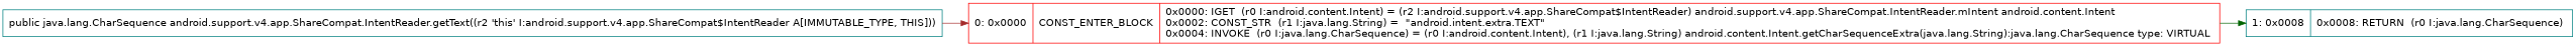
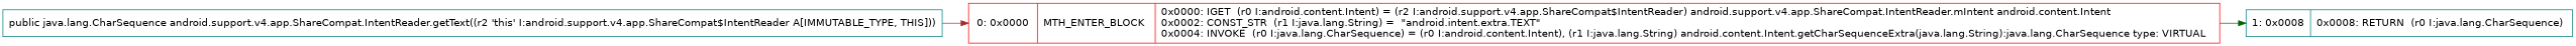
  digraph {
    rankdir=LR
    fontname="DejaVu Sans"
    node [shape=record color=teal fontname="DejaVu Sans"]
    edge [fontname="DejaVu Sans"]
-   n1 [label="{0\:\ 0x0000|CONST_ENTER_BLOCK\l|0x0000: IGET  (r0 I:android.content.Intent) = (r2 I:android.support.v4.app.ShareCompat$IntentReader) android.support.v4.app.ShareCompat.IntentReader.mIntent android.content.Intent \l0x0002: CONST_STR  (r1 I:java.lang.String) =  \"android.intent.extra.TEXT\" \l0x0004: INVOKE  (r0 I:java.lang.CharSequence) = (r0 I:android.content.Intent), (r1 I:java.lang.String) android.content.Intent.getCharSequenceExtra(java.lang.String):java.lang.CharSequence type: VIRTUAL \l}" color=red]
+   n1 [label="{0\:\ 0x0000|MTH_ENTER_BLOCK\l|0x0000: IGET  (r0 I:android.content.Intent) = (r2 I:android.support.v4.app.ShareCompat$IntentReader) android.support.v4.app.ShareCompat.IntentReader.mIntent android.content.Intent \l0x0002: CONST_STR  (r1 I:java.lang.String) =  \"android.intent.extra.TEXT\" \l0x0004: INVOKE  (r0 I:java.lang.CharSequence) = (r0 I:android.content.Intent), (r1 I:java.lang.String) android.content.Intent.getCharSequenceExtra(java.lang.String):java.lang.CharSequence type: VIRTUAL \l}" color=red]
    n2 [label="{1\:\ 0x0008|0x0008: RETURN  (r0 I:java.lang.CharSequence) \l}"]
    n3 [label="{public java.lang.CharSequence android.support.v4.app.ShareCompat.IntentReader.getText((r2 'this' I:android.support.v4.app.ShareCompat$IntentReader A[IMMUTABLE_TYPE, THIS])) }"]
    n1 -> n2 [color=darkgreen]
    n3 -> n1 [color=brown]
  }
